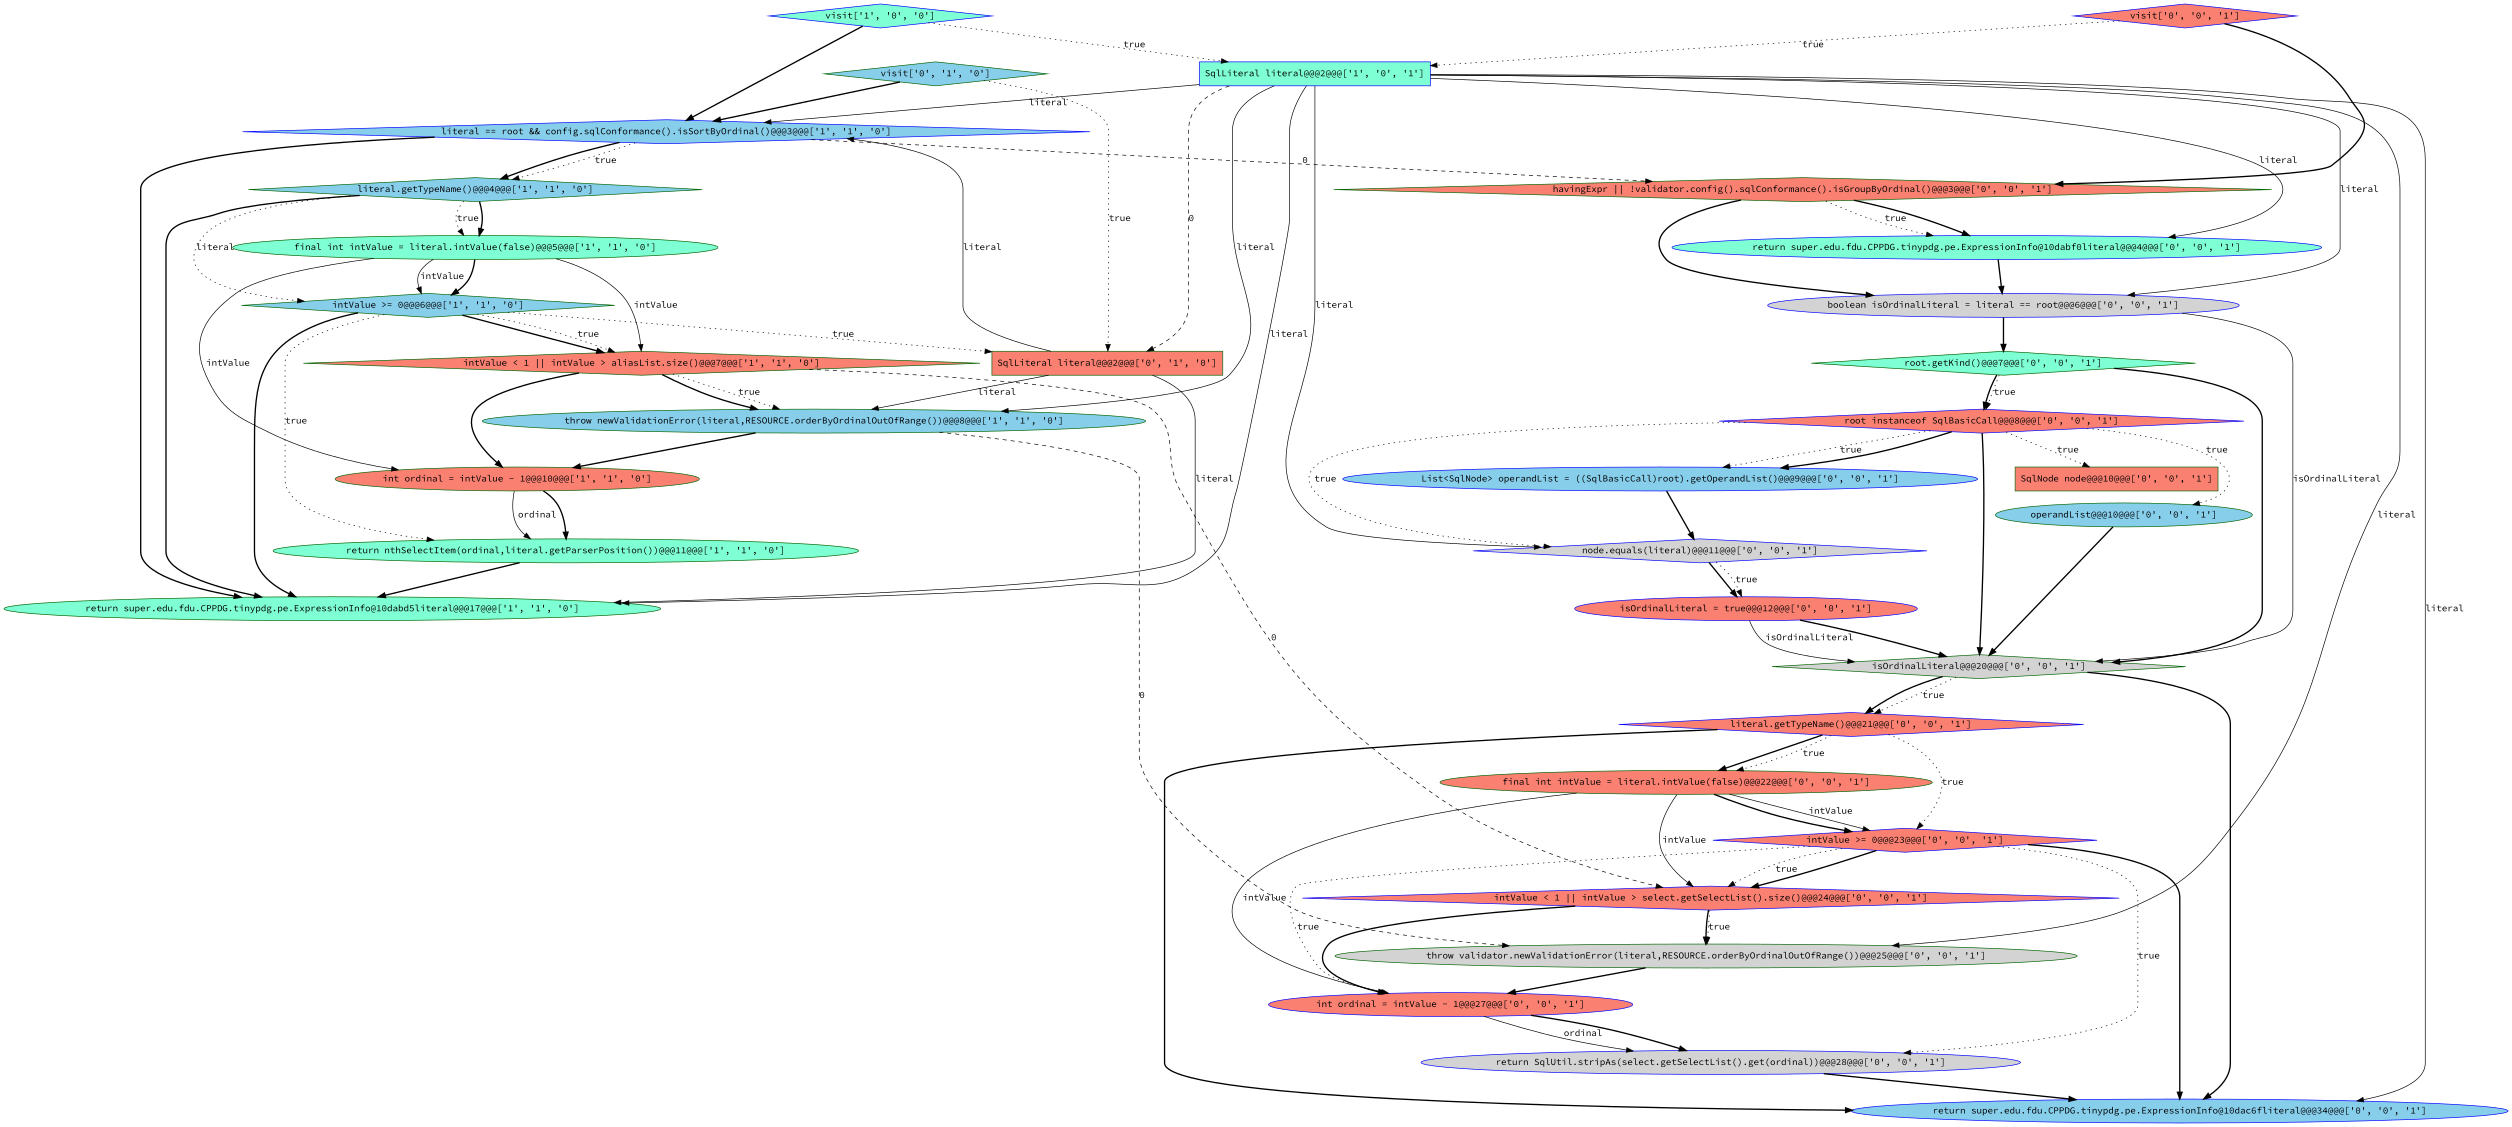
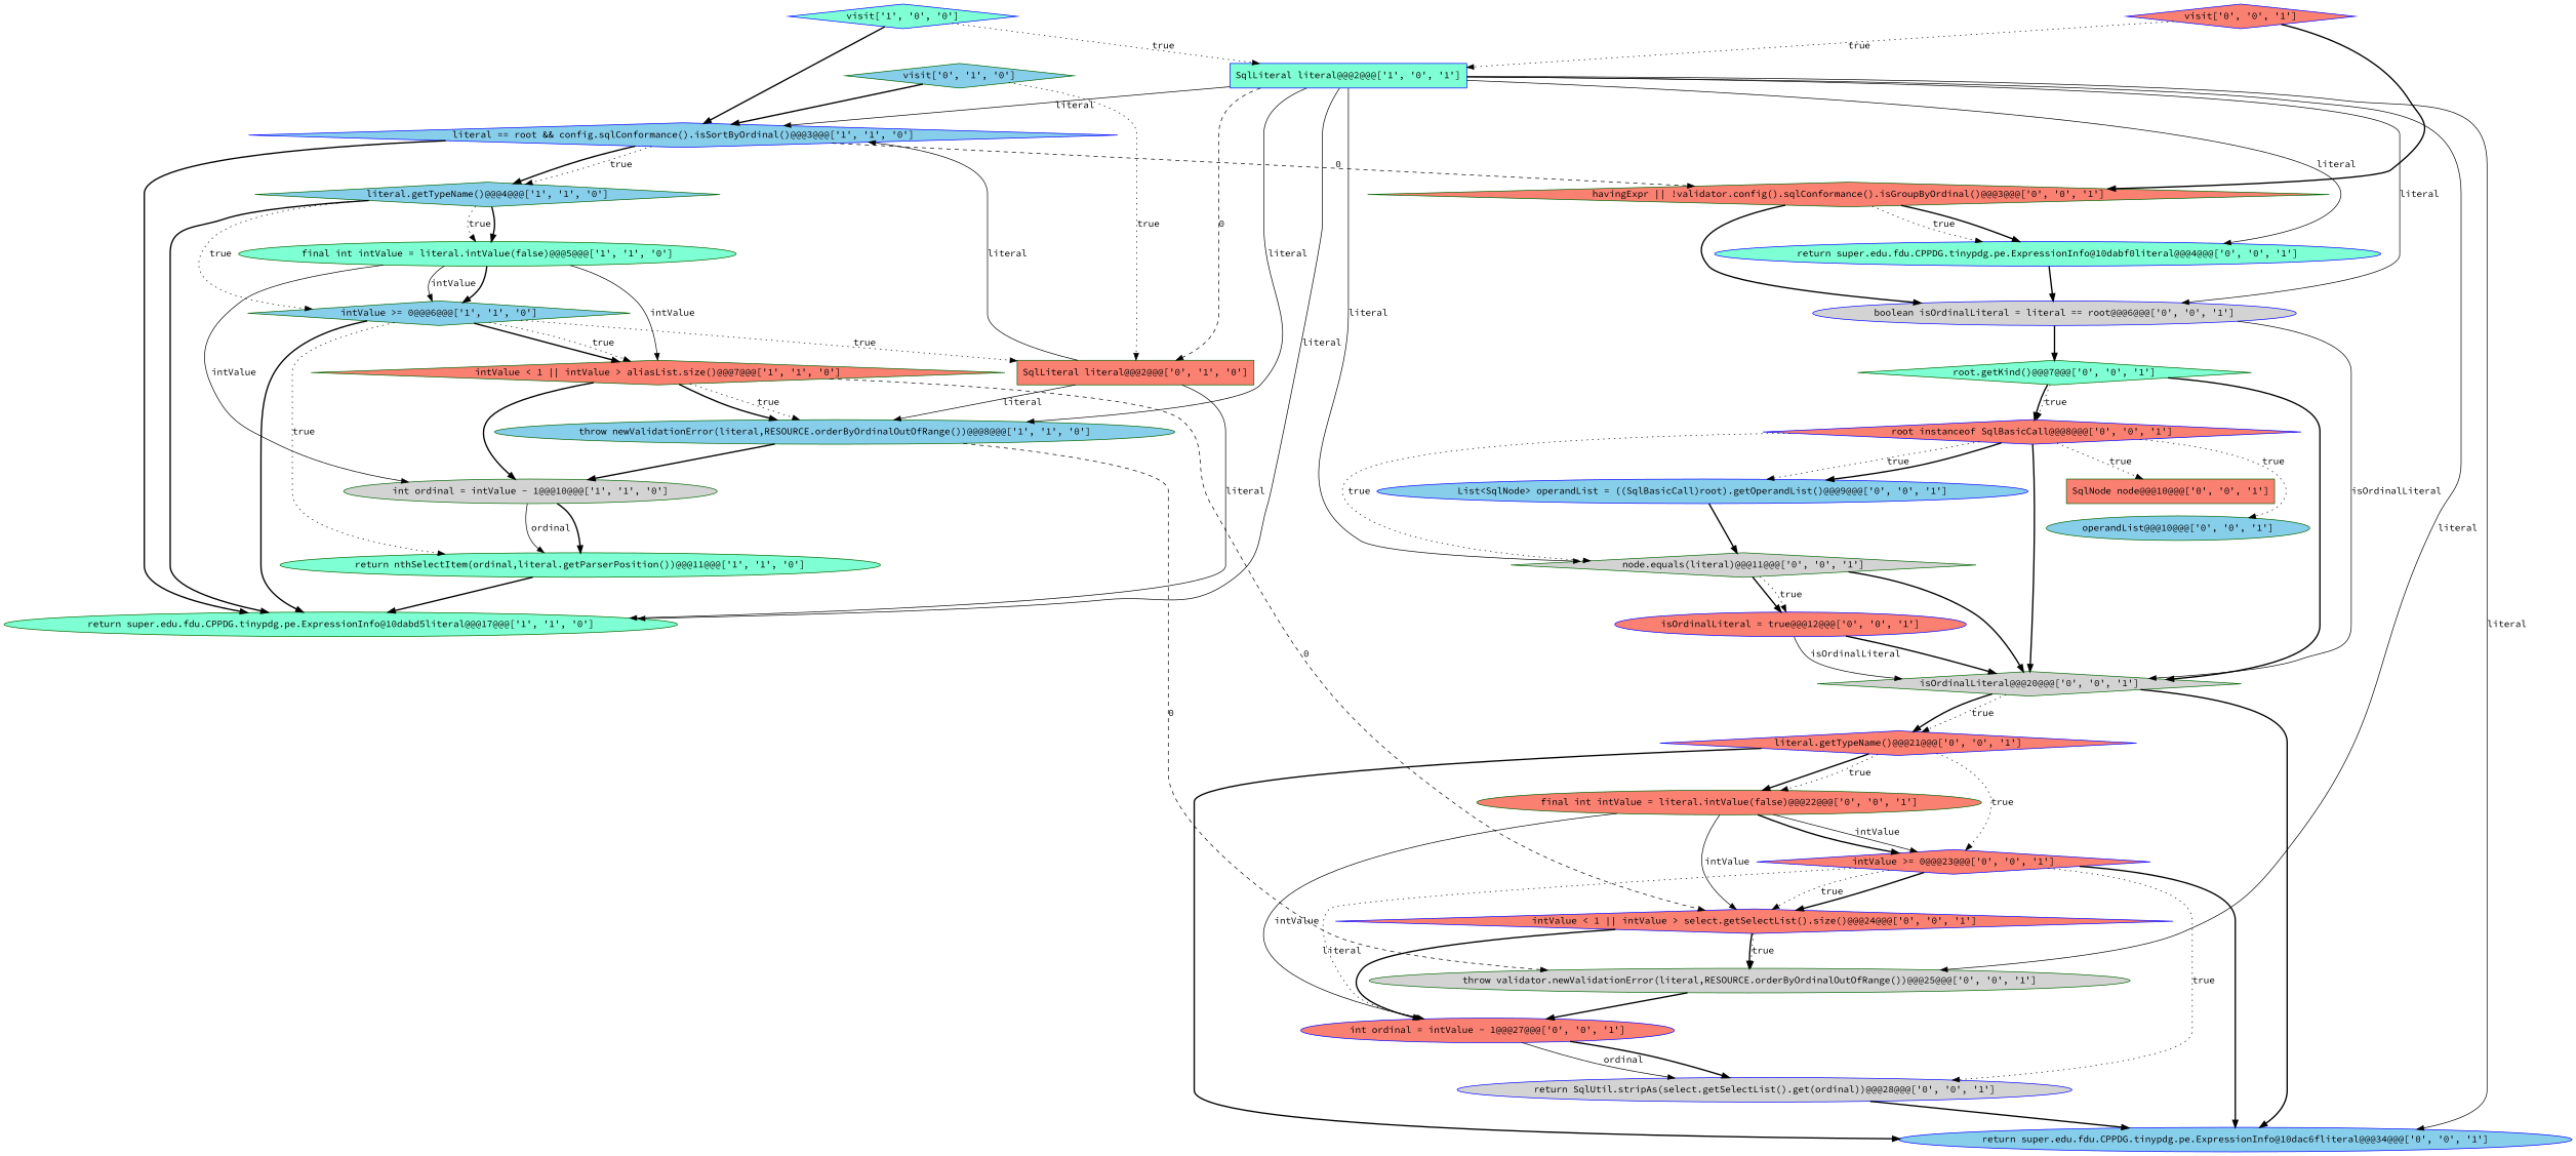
  digraph {
    fontname="Source Code Pro"
    node [color=darkgreen fillcolor=salmon fontname="Source Code Pro" shape=diamond style=filled]
    edge [fontname="Source Code Pro" style=bold]
    n1 [color=blue fillcolor=skyblue label="literal == root && config.sqlConformance().isSortByOrdinal()@@@3@@@['1', '1', '0']"]
    n2 [fillcolor=aquamarine label="return super.edu.fdu.CPPDG.tinypdg.pe.ExpressionInfo@10dabd5literal@@@17@@@['1', '1', '0']" shape=ellipse]
    n3 [label="havingExpr || !validator.config().sqlConformance().isGroupByOrdinal()@@@3@@@['0', '0', '1']"]
    n4 [fillcolor=skyblue label="literal.getTypeName()@@@4@@@['1', '1', '0']"]
    n5 [color=blue fillcolor=lightgrey label="boolean isOrdinalLiteral = literal == root@@@6@@@['0', '0', '1']" shape=ellipse]
    n6 [color=blue fillcolor=aquamarine label="return super.edu.fdu.CPPDG.tinypdg.pe.ExpressionInfo@10dabf0literal@@@4@@@['0', '0', '1']" shape=ellipse]
    n7 [fillcolor=aquamarine label="final int intValue = literal.intValue(false)@@@5@@@['1', '1', '0']" shape=ellipse]
    n8 [fillcolor=skyblue label="intValue >= 0@@@6@@@['1', '1', '0']"]
    n9 [color=blue fillcolor=skyblue label="return super.edu.fdu.CPPDG.tinypdg.pe.ExpressionInfo@10dac6fliteral@@@34@@@['0', '0', '1']" shape=ellipse]
    n10 [color=blue fillcolor=lightgrey label="return SqlUtil.stripAs(select.getSelectList().get(ordinal))@@@28@@@['0', '0', '1']" shape=ellipse]
    n11 [color=blue label="isOrdinalLiteral = true@@@12@@@['0', '0', '1']" shape=ellipse]
    n12 [fillcolor=lightgrey label="isOrdinalLiteral@@@20@@@['0', '0', '1']"]
    n13 [color=blue label="literal.getTypeName()@@@21@@@['0', '0', '1']"]
    n14 [fillcolor=skyblue label="operandList@@@10@@@['0', '0', '1']" shape=ellipse]
    n15 [label="SqlLiteral literal@@@2@@@['0', '1', '0']" shape=box]
    n16 [fillcolor=skyblue label="throw newValidationError(literal,RESOURCE.orderByOrdinalOutOfRange())@@@8@@@['1', '1', '0']" shape=ellipse]
-   n17 [label="int ordinal = intValue - 1@@@10@@@['1', '1', '0']" shape=ellipse]
+   n17 [fillcolor=lightgrey label="int ordinal = intValue - 1@@@10@@@['1', '1', '0']" shape=ellipse]
    n18 [fillcolor=lightgrey label="throw validator.newValidationError(literal,RESOURCE.orderByOrdinalOutOfRange())@@@25@@@['0', '0', '1']" shape=ellipse]
    n19 [fillcolor=aquamarine label="root.getKind()@@@7@@@['0', '0', '1']"]
    n20 [color=blue label="root instanceof SqlBasicCall@@@8@@@['0', '0', '1']"]
    n21 [fillcolor=aquamarine label="return nthSelectItem(ordinal,literal.getParserPosition())@@@11@@@['1', '1', '0']" shape=ellipse]
    n22 [color=blue fillcolor=aquamarine label="visit['1', '0', '0']"]
    n23 [color=blue fillcolor=aquamarine label="SqlLiteral literal@@@2@@@['1', '0', '1']" shape=box]
-   n24 [color=blue fillcolor=lightgrey label="node.equals(literal)@@@11@@@['0', '0', '1']"]
+   n24 [fillcolor=lightgrey label="node.equals(literal)@@@11@@@['0', '0', '1']"]
    n25 [color=blue label="intValue >= 0@@@23@@@['0', '0', '1']"]
    n26 [color=blue label="intValue < 1 || intValue > select.getSelectList().size()@@@24@@@['0', '0', '1']"]
    n27 [color=blue label="int ordinal = intValue - 1@@@27@@@['0', '0', '1']" shape=ellipse]
    n28 [label="intValue < 1 || intValue > aliasList.size()@@@7@@@['1', '1', '0']"]
    n29 [label="SqlNode node@@@10@@@['0', '0', '1']" shape=box]
    n30 [color=blue fillcolor=skyblue label="List<SqlNode> operandList = ((SqlBasicCall)root).getOperandList()@@@9@@@['0', '0', '1']" shape=ellipse]
    n31 [color=blue label="visit['0', '0', '1']"]
    n32 [label="final int intValue = literal.intValue(false)@@@22@@@['0', '0', '1']" shape=ellipse]
    n33 [fillcolor=skyblue label="visit['0', '1', '0']"]
    n1 -> n2
    n1 -> n3 [label=0 style=dashed]
    n1 -> n4
    n1 -> n4 [label=true style=dotted]
    n3 -> n5
    n3 -> n6 [label=true style=dotted]
    n3 -> n6
    n4 -> n2
    n4 -> n7
    n4 -> n7 [label=true style=dotted]
-   n4 -> n8 [label=literal style=dotted]
+   n4 -> n8 [label=true style=dotted]
    n5 -> n12 [label=isOrdinalLiteral style=solid]
    n5 -> n19
    n6 -> n5
    n7 -> n8
    n7 -> n8 [label=intValue style=solid]
    n7 -> n17 [label=intValue style=solid]
    n7 -> n28 [label=intValue style=solid]
    n8 -> n2
    n8 -> n15 [label=true style=dotted]
    n8 -> n21 [label=true style=dotted]
    n8 -> n28
    n8 -> n28 [label=true style=dotted]
    n10 -> n9
    n11 -> n12
    n11 -> n12 [label=isOrdinalLiteral style=solid]
    n12 -> n9
    n12 -> n13 [label=true style=dotted]
    n12 -> n13
    n13 -> n9
    n13 -> n25 [label=true style=dotted]
    n13 -> n32
    n13 -> n32 [label=true style=dotted]
    n15 -> n1 [label=literal style=solid]
    n15 -> n2 [label=literal style=solid]
    n15 -> n16 [label=literal style=solid]
    n16 -> n17
    n16 -> n18 [label=0 style=dashed]
    n17 -> n21 [label=ordinal style=solid]
    n17 -> n21
    n18 -> n27
    n19 -> n12
    n19 -> n20 [label=true style=dotted]
    n19 -> n20
    n20 -> n12
    n20 -> n14 [label=true style=dotted]
    n20 -> n24 [label=true style=dotted]
    n20 -> n29 [label=true style=dotted]
    n20 -> n30 [label=true style=dotted]
    n20 -> n30
    n21 -> n2
    n22 -> n1
    n22 -> n23 [label=true style=dotted]
    n23 -> n1 [label=literal style=solid]
    n23 -> n2 [label=literal style=solid]
    n23 -> n5 [label=literal style=solid]
    n23 -> n6 [label=literal style=solid]
    n23 -> n9 [label=literal style=solid]
    n23 -> n15 [label=0 style=dashed]
    n23 -> n16 [label=literal style=solid]
    n23 -> n18 [label=literal style=solid]
    n23 -> n24 [label=literal style=solid]
    n24 -> n11 [label=true style=dotted]
    n24 -> n11
-   n14 -> n12
+   n24 -> n12
    n25 -> n9
    n25 -> n10 [label=true style=dotted]
    n25 -> n26
    n25 -> n26 [label=true style=dotted]
-   n25 -> n27 [label=true style=dotted]
+   n25 -> n27 [label=literal style=dotted]
    n26 -> n18 [label=true style=dotted]
    n26 -> n18
    n26 -> n27
    n27 -> n10
    n27 -> n10 [label=ordinal style=solid]
    n28 -> n16 [label=true style=dotted]
    n28 -> n16
    n28 -> n17
    n28 -> n26 [label=0 style=dashed]
    n30 -> n24
    n31 -> n3
    n31 -> n23 [label=true style=dotted]
    n32 -> n25 [label=intValue style=solid]
    n32 -> n25
    n32 -> n26 [label=intValue style=solid]
    n32 -> n27 [label=intValue style=solid]
    n33 -> n1
    n33 -> n15 [label=true style=dotted]
  }
